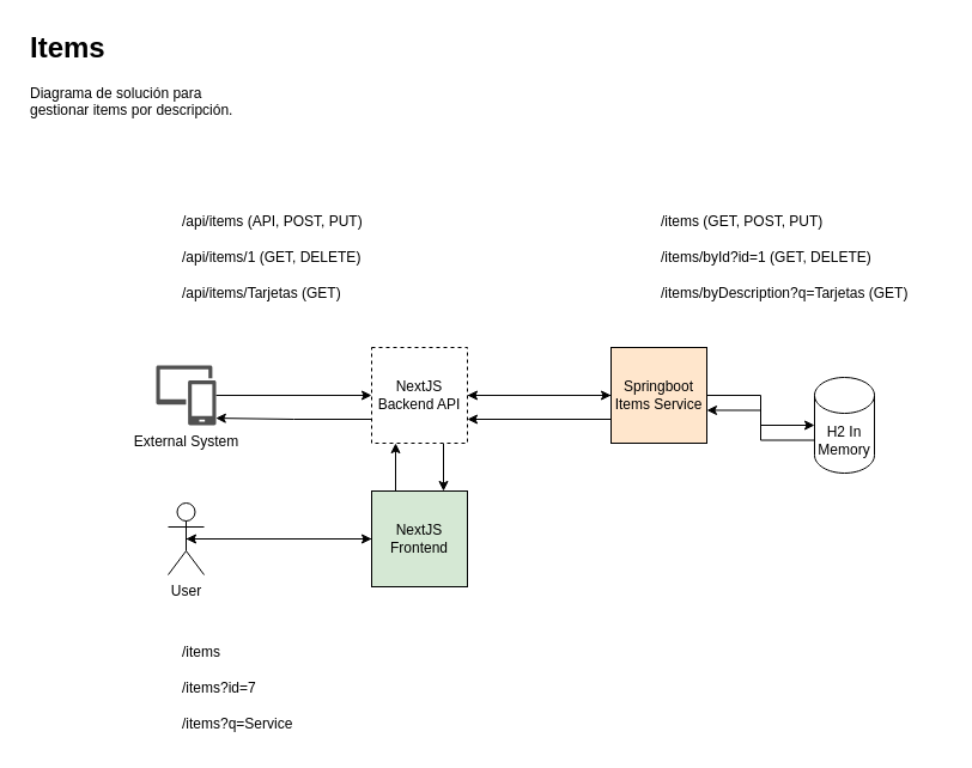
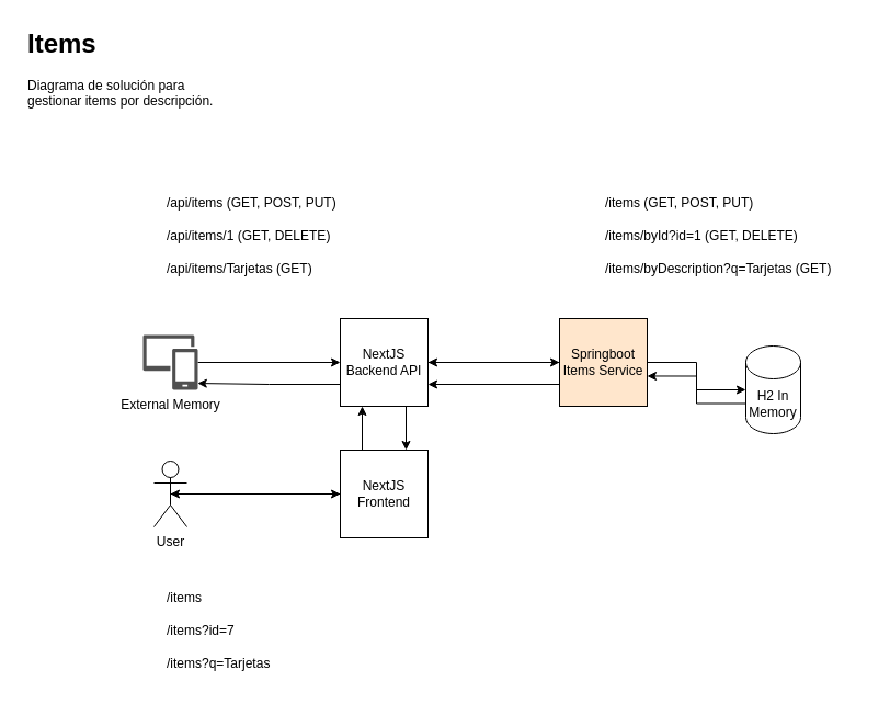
  <mxCell id="0" />
  <mxCell id="1" parent="0" />
  <mxCell id="2" style="edgeStyle=orthogonalEdgeStyle;rounded=0;orthogonalLoop=1;jettySize=auto;html=1;exitX=0.25;exitY=0;exitDx=0;exitDy=0;entryX=0.25;entryY=1;entryDx=0;entryDy=0;" edge="1" parent="1" source="4" target="10"><mxGeometry relative="1" as="geometry" /></mxCell>
  <mxCell id="3" style="edgeStyle=orthogonalEdgeStyle;rounded=0;orthogonalLoop=1;jettySize=auto;html=1;exitX=0;exitY=0.5;exitDx=0;exitDy=0;entryX=0.5;entryY=0.5;entryDx=0;entryDy=0;entryPerimeter=0;" edge="1" parent="1" source="4" target="6"><mxGeometry relative="1" as="geometry" /></mxCell>
- <mxCell id="4" value="NextJS Frontend" style="whiteSpace=wrap;html=1;aspect=fixed;fillColor=#d5e8d4;" vertex="1" parent="1"><mxGeometry x="310" y="410" width="80" height="80" as="geometry" /></mxCell>
+ <mxCell id="4" value="NextJS Frontend" style="whiteSpace=wrap;html=1;aspect=fixed;" vertex="1" parent="1"><mxGeometry x="310" y="410" width="80" height="80" as="geometry" /></mxCell>
  <mxCell id="5" style="edgeStyle=orthogonalEdgeStyle;rounded=0;orthogonalLoop=1;jettySize=auto;html=1;exitX=0.5;exitY=0.5;exitDx=0;exitDy=0;exitPerimeter=0;entryX=0;entryY=0.5;entryDx=0;entryDy=0;" edge="1" parent="1" source="6" target="4"><mxGeometry relative="1" as="geometry" /></mxCell>
  <mxCell id="6" value="User" style="shape=umlActor;verticalLabelPosition=bottom;verticalAlign=top;html=1;outlineConnect=0;" vertex="1" parent="1"><mxGeometry x="140" y="420" width="30" height="60" as="geometry" /></mxCell>
  <mxCell id="7" style="edgeStyle=orthogonalEdgeStyle;rounded=0;orthogonalLoop=1;jettySize=auto;html=1;exitX=0.75;exitY=1;exitDx=0;exitDy=0;entryX=0.75;entryY=0;entryDx=0;entryDy=0;" edge="1" parent="1" source="10" target="4"><mxGeometry relative="1" as="geometry" /></mxCell>
  <mxCell id="8" style="edgeStyle=orthogonalEdgeStyle;rounded=0;orthogonalLoop=1;jettySize=auto;html=1;exitX=1;exitY=0.5;exitDx=0;exitDy=0;entryX=0;entryY=0.5;entryDx=0;entryDy=0;" edge="1" parent="1" source="10" target="14"><mxGeometry relative="1" as="geometry" /></mxCell>
  <mxCell id="9" style="edgeStyle=orthogonalEdgeStyle;rounded=0;orthogonalLoop=1;jettySize=auto;html=1;exitX=0;exitY=0.75;exitDx=0;exitDy=0;entryX=0.996;entryY=0.881;entryDx=0;entryDy=0;entryPerimeter=0;" edge="1" parent="1" source="10" target="18"><mxGeometry relative="1" as="geometry" /></mxCell>
- <mxCell id="10" value="NextJS Backend API" style="whiteSpace=wrap;html=1;aspect=fixed;dashed=1;" vertex="1" parent="1"><mxGeometry x="310" y="290" width="80" height="80" as="geometry" /></mxCell>
+ <mxCell id="10" value="NextJS Backend API" style="whiteSpace=wrap;html=1;aspect=fixed;" vertex="1" parent="1"><mxGeometry x="310" y="290" width="80" height="80" as="geometry" /></mxCell>
  <mxCell id="11" style="edgeStyle=orthogonalEdgeStyle;rounded=0;orthogonalLoop=1;jettySize=auto;html=1;exitX=0;exitY=0.5;exitDx=0;exitDy=0;" edge="1" parent="1" source="14" target="10"><mxGeometry relative="1" as="geometry" /></mxCell>
  <mxCell id="12" style="edgeStyle=orthogonalEdgeStyle;rounded=0;orthogonalLoop=1;jettySize=auto;html=1;exitX=1;exitY=0.5;exitDx=0;exitDy=0;entryX=0;entryY=0.5;entryDx=0;entryDy=0;entryPerimeter=0;" edge="1" parent="1" source="14" target="16"><mxGeometry relative="1" as="geometry" /></mxCell>
  <mxCell id="13" style="edgeStyle=orthogonalEdgeStyle;rounded=0;orthogonalLoop=1;jettySize=auto;html=1;exitX=0;exitY=0.75;exitDx=0;exitDy=0;entryX=1;entryY=0.75;entryDx=0;entryDy=0;" edge="1" parent="1" source="14" target="10"><mxGeometry relative="1" as="geometry" /></mxCell>
  <mxCell id="14" value="Springboot&lt;br&gt;Items Service" style="whiteSpace=wrap;html=1;aspect=fixed;fillColor=#ffe6cc;" vertex="1" parent="1"><mxGeometry x="510" y="290" width="80" height="80" as="geometry" /></mxCell>
  <mxCell id="15" style="edgeStyle=orthogonalEdgeStyle;rounded=0;orthogonalLoop=1;jettySize=auto;html=1;exitX=0;exitY=0;exitDx=0;exitDy=52.5;exitPerimeter=0;entryX=1;entryY=0.656;entryDx=0;entryDy=0;entryPerimeter=0;" edge="1" parent="1" source="16" target="14"><mxGeometry relative="1" as="geometry" /></mxCell>
  <mxCell id="16" value="H2 In Memory" style="shape=cylinder3;whiteSpace=wrap;html=1;boundedLbl=1;backgroundOutline=1;size=15;" vertex="1" parent="1"><mxGeometry x="680" y="315" width="50" height="80" as="geometry" /></mxCell>
  <mxCell id="17" style="edgeStyle=orthogonalEdgeStyle;rounded=0;orthogonalLoop=1;jettySize=auto;html=1;exitX=1;exitY=0.5;exitDx=0;exitDy=0;exitPerimeter=0;entryX=0;entryY=0.5;entryDx=0;entryDy=0;" edge="1" parent="1" source="18" target="10"><mxGeometry relative="1" as="geometry" /></mxCell>
- <mxCell id="18" value="External System" style="sketch=0;pointerEvents=1;shadow=0;dashed=0;html=1;strokeColor=none;labelPosition=center;verticalLabelPosition=bottom;verticalAlign=top;align=center;fillColor=#505050;shape=mxgraph.mscae.intune.device_group" vertex="1" parent="1"><mxGeometry x="130" y="305" width="50" height="50" as="geometry" /></mxCell>
+ <mxCell id="18" value="External Memory" style="sketch=0;pointerEvents=1;shadow=0;dashed=0;html=1;strokeColor=none;labelPosition=center;verticalLabelPosition=bottom;verticalAlign=top;align=center;fillColor=#505050;shape=mxgraph.mscae.intune.device_group" vertex="1" parent="1"><mxGeometry x="130" y="305" width="50" height="50" as="geometry" /></mxCell>
  <mxCell id="19" value="" style="group" vertex="1" connectable="0" parent="1"><mxGeometry x="550" y="170" width="240" height="90" as="geometry" /></mxCell>
  <mxCell id="20" value="/items (GET, POST, PUT)" style="text;html=1;strokeColor=none;fillColor=none;align=left;verticalAlign=middle;whiteSpace=wrap;rounded=0;" vertex="1" parent="19"><mxGeometry width="240" height="30" as="geometry" /></mxCell>
  <mxCell id="21" value="/items/byId?id=1 (GET, DELETE)" style="text;html=1;strokeColor=none;fillColor=none;align=left;verticalAlign=middle;whiteSpace=wrap;rounded=0;" vertex="1" parent="19"><mxGeometry y="30" width="240" height="30" as="geometry" /></mxCell>
  <mxCell id="22" value="/items/byDescription?q=Tarjetas (GET)" style="text;html=1;strokeColor=none;fillColor=none;align=left;verticalAlign=middle;whiteSpace=wrap;rounded=0;" vertex="1" parent="19"><mxGeometry y="60" width="240" height="30" as="geometry" /></mxCell>
  <mxCell id="23" value="" style="group" vertex="1" connectable="0" parent="1"><mxGeometry x="150" y="170" width="190" height="90" as="geometry" /></mxCell>
- <mxCell id="24" value="/api/items (API, POST, PUT)" style="text;html=1;strokeColor=none;fillColor=none;align=left;verticalAlign=middle;whiteSpace=wrap;rounded=0;" vertex="1" parent="23"><mxGeometry width="190" height="30" as="geometry" /></mxCell>
+ <mxCell id="24" value="/api/items (GET, POST, PUT)" style="text;html=1;strokeColor=none;fillColor=none;align=left;verticalAlign=middle;whiteSpace=wrap;rounded=0;" vertex="1" parent="23"><mxGeometry width="190" height="30" as="geometry" /></mxCell>
  <mxCell id="25" value="/api/items/1 (GET, DELETE)" style="text;html=1;strokeColor=none;fillColor=none;align=left;verticalAlign=middle;whiteSpace=wrap;rounded=0;" vertex="1" parent="23"><mxGeometry y="30" width="190" height="30" as="geometry" /></mxCell>
  <mxCell id="26" value="/api/items/Tarjetas (GET)" style="text;html=1;strokeColor=none;fillColor=none;align=left;verticalAlign=middle;whiteSpace=wrap;rounded=0;" vertex="1" parent="23"><mxGeometry y="60" width="190" height="30" as="geometry" /></mxCell>
  <mxCell id="27" value="" style="group" vertex="1" connectable="0" parent="1"><mxGeometry x="150" y="530" width="110" height="90" as="geometry" /></mxCell>
  <mxCell id="28" value="/items" style="text;html=1;strokeColor=none;fillColor=none;align=left;verticalAlign=middle;whiteSpace=wrap;rounded=0;" vertex="1" parent="27"><mxGeometry width="110" height="30" as="geometry" /></mxCell>
  <mxCell id="29" value="/items?id=7" style="text;html=1;strokeColor=none;fillColor=none;align=left;verticalAlign=middle;whiteSpace=wrap;rounded=0;" vertex="1" parent="27"><mxGeometry y="30" width="110" height="30" as="geometry" /></mxCell>
- <mxCell id="30" value="/items?q=Service" style="text;html=1;strokeColor=none;fillColor=none;align=left;verticalAlign=middle;whiteSpace=wrap;rounded=0;" vertex="1" parent="27"><mxGeometry y="60" width="110" height="30" as="geometry" /></mxCell>
+ <mxCell id="30" value="/items?q=Tarjetas" style="text;html=1;strokeColor=none;fillColor=none;align=left;verticalAlign=middle;whiteSpace=wrap;rounded=0;" vertex="1" parent="27"><mxGeometry y="60" width="110" height="30" as="geometry" /></mxCell>
  <mxCell id="31" value="&lt;h1&gt;Items&lt;/h1&gt;&lt;p&gt;Diagrama de solución para gestionar items por descripción.&lt;/p&gt;" style="text;html=1;strokeColor=none;fillColor=none;spacing=5;spacingTop=-20;whiteSpace=wrap;overflow=hidden;rounded=0;" vertex="1" parent="1"><mxGeometry x="20" y="20" width="190" height="120" as="geometry" /></mxCell>
